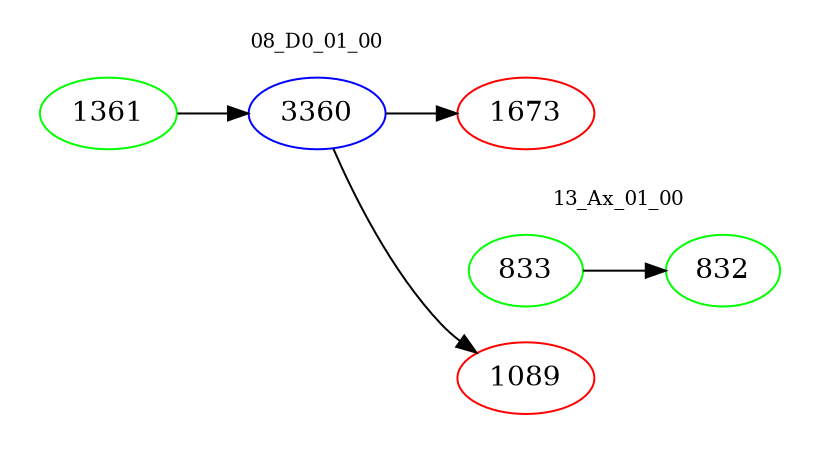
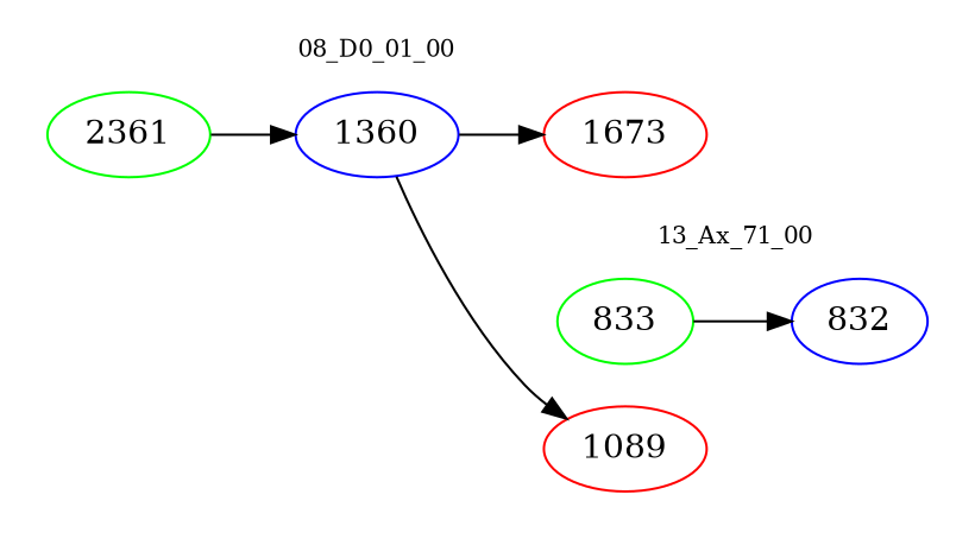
  digraph {
    rankdir=LR
    node [color=green]
    edge [color=black]
    n1 [label=833]
-   n2 [label=832]
+   n2 [color=blue label=832]
    n3 [color=red label=1089]
-   n4 [label=1361]
-   n5 [color=blue label=3360]
+   n4 [label=2361]
+   n5 [color=blue label=1360]
    n6 [color=red label=1673]
    subgraph cluster_1 {
      color=white
      fontsize=10
-     label="13_Ax_01_00"
+     label="13_Ax_71_00"
      n1
      n2
      n3
    }
    subgraph cluster_2 {
      color=white
      fontsize=10
      label="08_D0_01_00"
      n4
      n5
      n6
    }
    n1 -> n2
    n4 -> n5
    n5 -> n3
    n5 -> n6
  }
